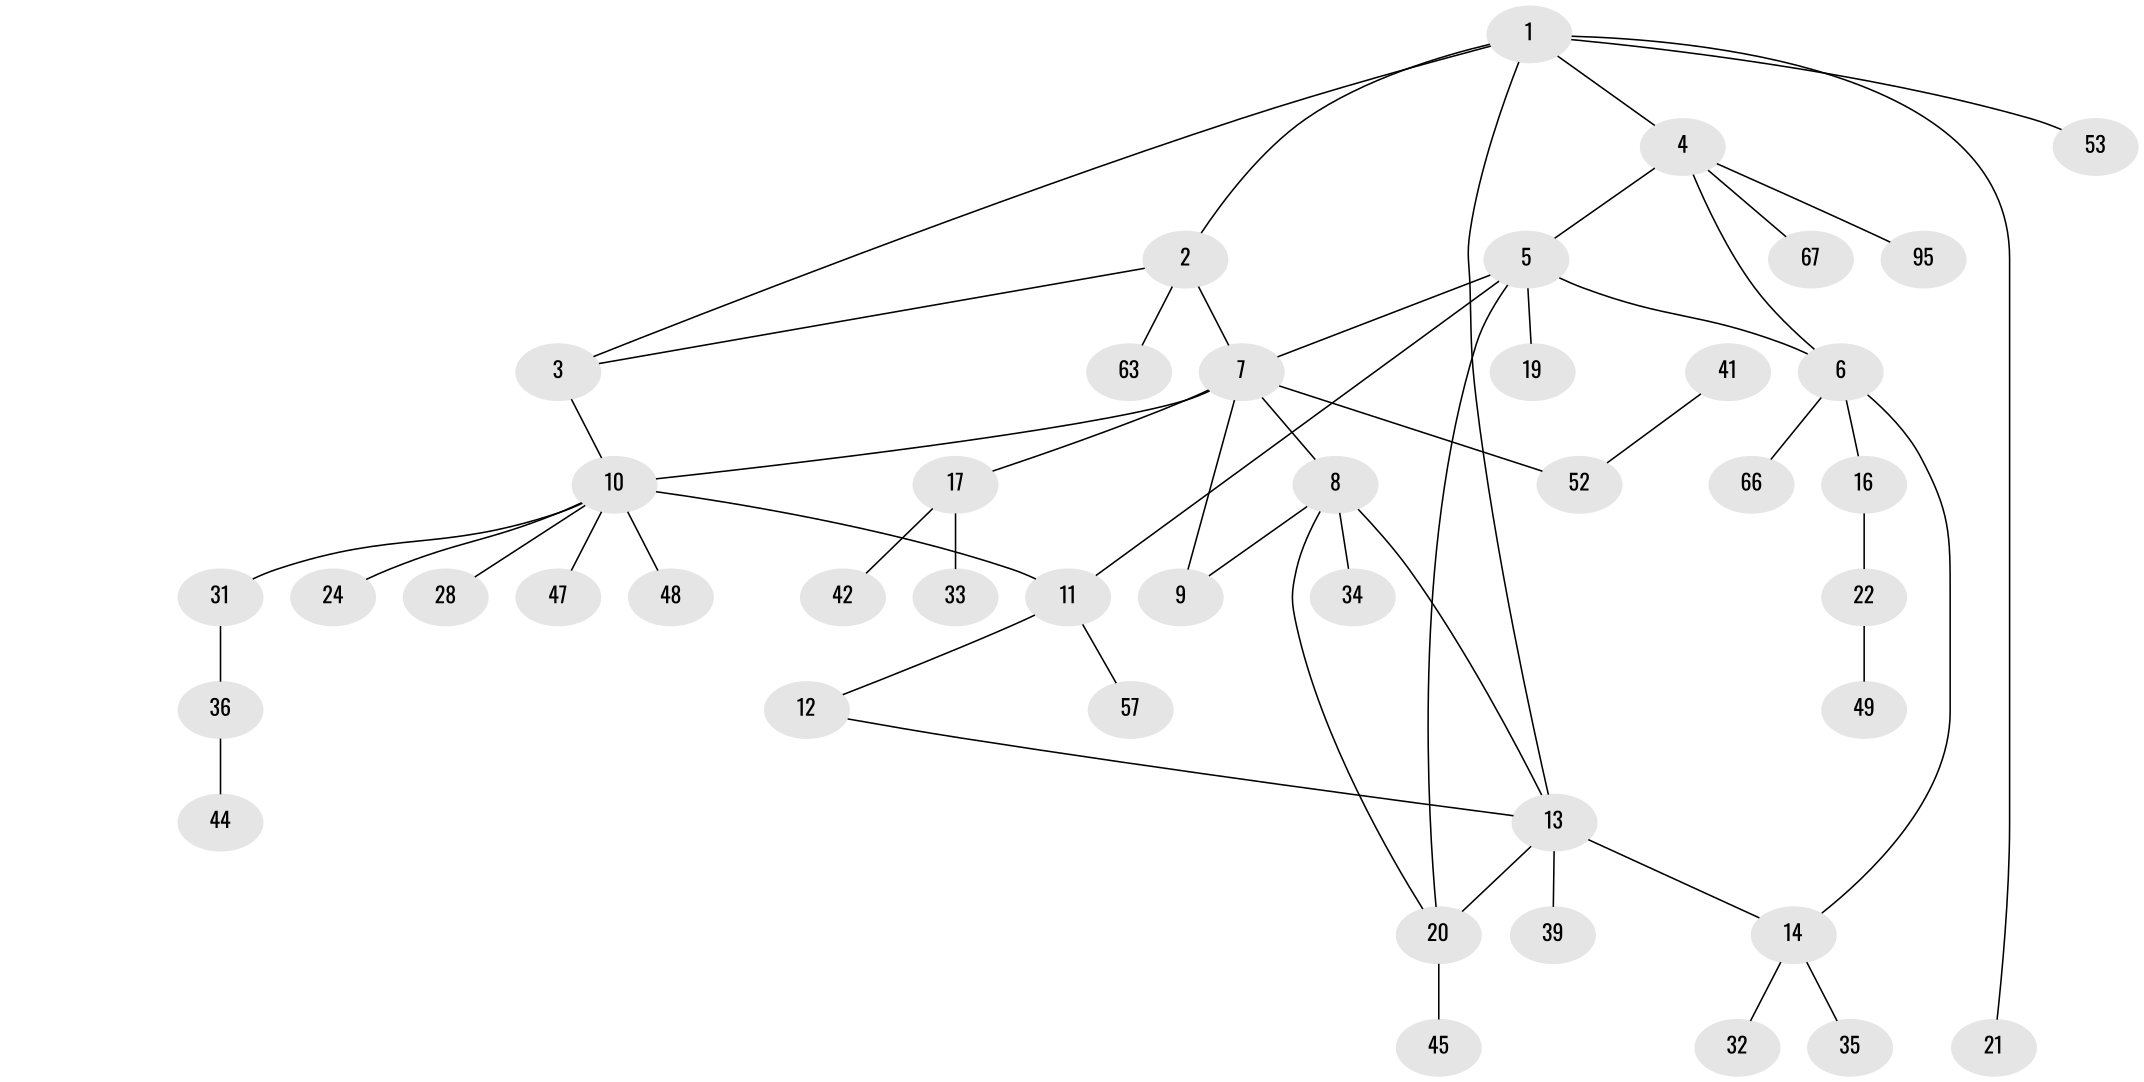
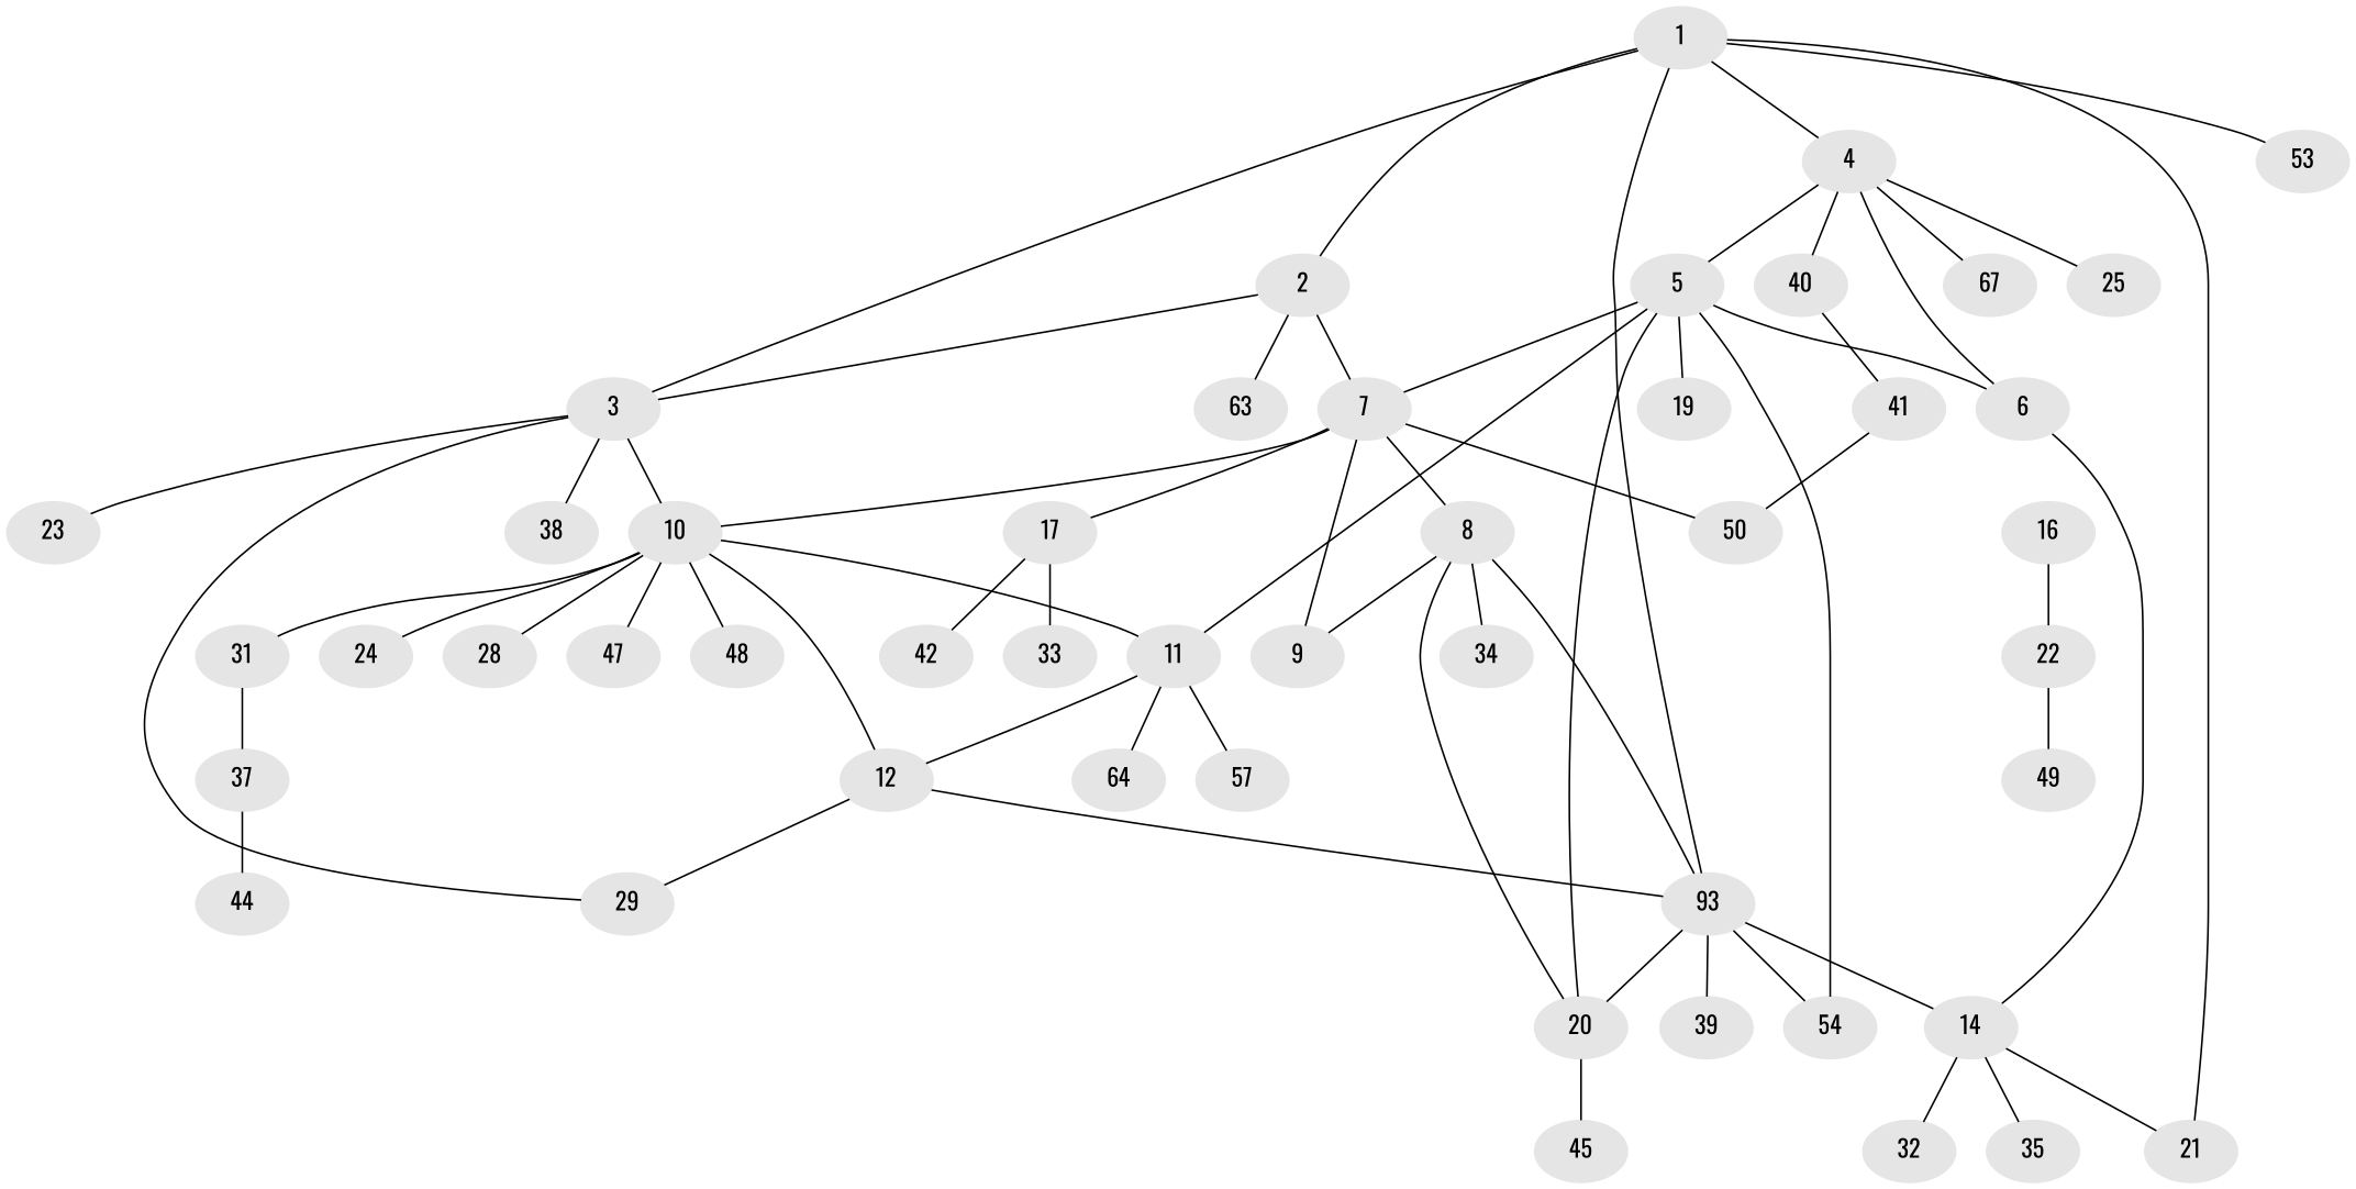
  graph {
    fontname=Oswald
    node [color=gray90 fontname=Oswald style=filled]
    edge [fontname=Oswald]
    1
    2
    3 [super="+26+55+69+61"]
    4 [super="+46"]
-   13
+   13 [label=93]
    21
    53
    7
    63
    10 [super="+27"]
+   23
+   29 [super="+56"]
+   38 [super="+70"]
    5
    6
-   25 [label=95]
+   25
+   40
    67
    20 [super="+51+43"]
+   54
    14 [super="+52+58+65+30+37+15"]
    39
-   50 [label=52]
+   50
    8
    9 [super="+18"]
    17
    11
    12
    24
    28
    31 [super="+59"]
    47
    48
    19
    16
-   66
    41
    57
+   64
    45
    32
    35
    22
    34
    33 [super="+60"]
    42 [super="+68"]
-   36
+   36 [label=37]
    49
    44
    1 -- 2
    1 -- 3
    1 -- 4
    1 -- 13
    1 -- 21
    1 -- 53
    2 -- 3
    2 -- 7
    2 -- 63
    3 -- 10
+   3 -- 23
+   3 -- 29
+   3 -- 38
    4 -- 5
    4 -- 6
    4 -- 25
+   4 -- 40
    4 -- 67
    13 -- 20
+   13 -- 54
    13 -- 14 [weight=2]
    13 -- 39
    7 -- 10
    7 -- 50
    7 -- 8
    7 -- 9
    7 -- 17
    10 -- 11
+   10 -- 12
    10 -- 24
    10 -- 28
    10 -- 31
    10 -- 47
    10 -- 48
    5 -- 7
    5 -- 6
    5 -- 20
+   5 -- 54
    5 -- 11
    5 -- 19
    6 -- 14
-   6 -- 16
-   6 -- 66
+   40 -- 41
    20 -- 45
+   14 -- 21
    14 -- 32
    14 -- 35
    8 -- 13
    8 -- 20
    8 -- 9
    8 -- 34
    17 -- 33
    17 -- 42
    11 -- 12
    11 -- 57
+   11 -- 64
    12 -- 13
+   12 -- 29
    31 -- 36
    16 -- 22
    41 -- 50
    22 -- 49
    36 -- 44
  }
